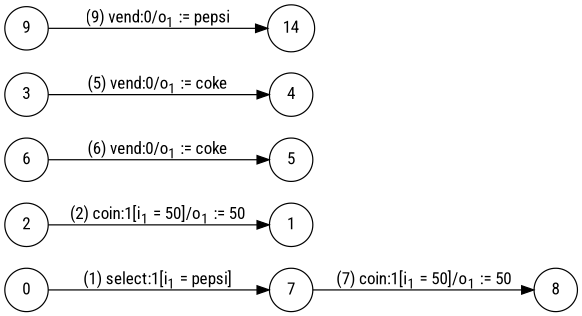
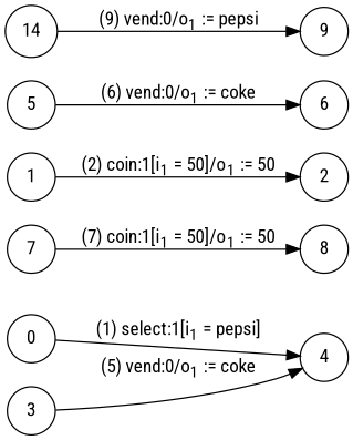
  digraph {
    fontname="Roboto Condensed"
    rankdir=LR
    node [color=black fillcolor=white fontname="Roboto Condensed" shape=circle style=filled]
    edge [fontname="Roboto Condensed"]
    0
    7
    1
    2
    8
    5
    6
    3
    4
    n10 [label=14]
    9
-   0 -> 7 [label=<(1) select:1&#91;i<sub>1</sub> = pepsi&#93;>]
+   0 -> 4 [label=<(1) select:1&#91;i<sub>1</sub> = pepsi&#93;>]
    7 -> 8 [label=<(7) coin:1&#91;i<sub>1</sub> = 50&#93;/o<sub>1</sub> := 50>]
-   2 -> 1 [label=<(2) coin:1&#91;i<sub>1</sub> = 50&#93;/o<sub>1</sub> := 50>]
-   6 -> 5 [label=<(6) vend:0/o<sub>1</sub> := coke>]
+   1 -> 2 [label=<(2) coin:1&#91;i<sub>1</sub> = 50&#93;/o<sub>1</sub> := 50>]
+   5 -> 6 [label=<(6) vend:0/o<sub>1</sub> := coke>]
    3 -> 4 [label=<(5) vend:0/o<sub>1</sub> := coke>]
-   9 -> n10 [label=<(9) vend:0/o<sub>1</sub> := pepsi>]
+   n10 -> 9 [label=<(9) vend:0/o<sub>1</sub> := pepsi>]
  }
